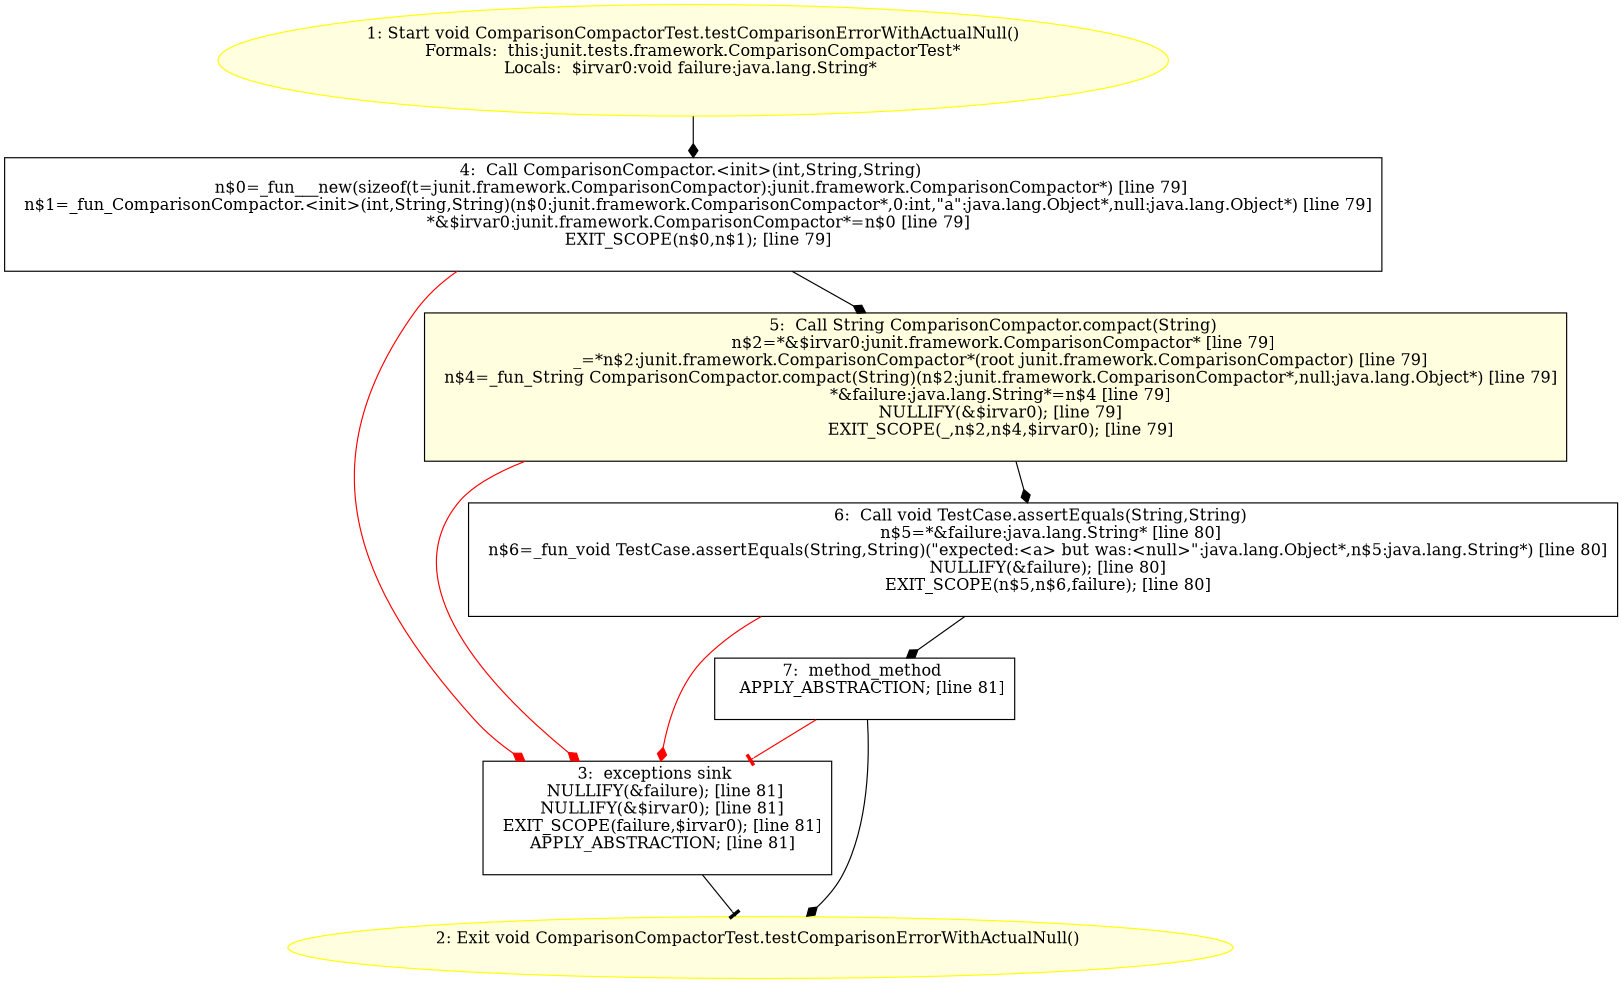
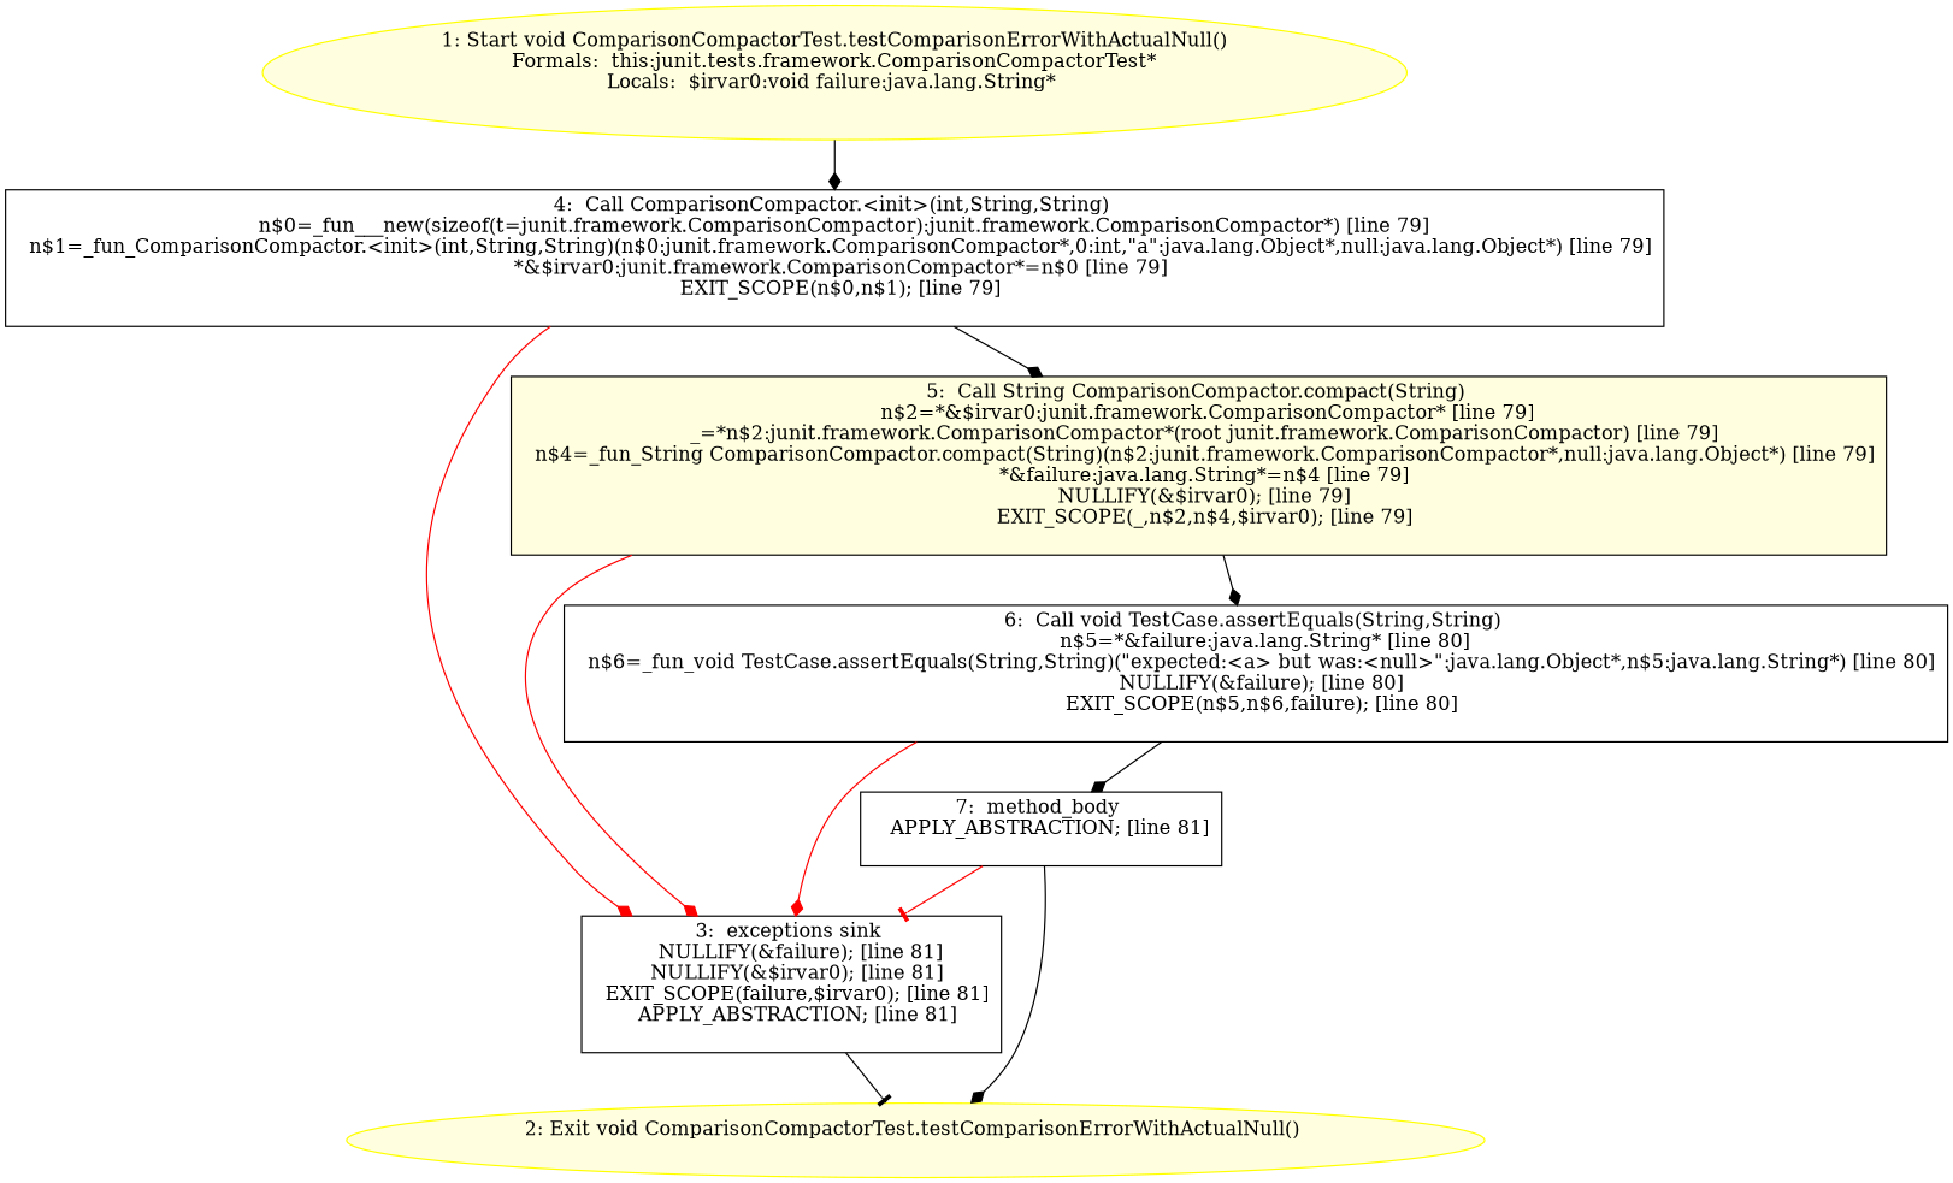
  digraph {
    node [style=filled fillcolor=white shape=box]
    edge [arrowhead=diamond]
    n1 [color=yellow label="1: Start void ComparisonCompactorTest.testComparisonErrorWithActualNull()\nFormals:  this:junit.tests.framework.ComparisonCompactorTest*\nLocals:  $irvar0:void failure:java.lang.String* \n  " fillcolor=lightyellow shape=""]
    n2 [label="4:  Call ComparisonCompactor.<init>(int,String,String) \n   n$0=_fun___new(sizeof(t=junit.framework.ComparisonCompactor):junit.framework.ComparisonCompactor*) [line 79]\n  n$1=_fun_ComparisonCompactor.<init>(int,String,String)(n$0:junit.framework.ComparisonCompactor*,0:int,\"a\":java.lang.Object*,null:java.lang.Object*) [line 79]\n  *&$irvar0:junit.framework.ComparisonCompactor*=n$0 [line 79]\n  EXIT_SCOPE(n$0,n$1); [line 79]\n "]
    n3 [label="3:  exceptions sink \n   NULLIFY(&failure); [line 81]\n  NULLIFY(&$irvar0); [line 81]\n  EXIT_SCOPE(failure,$irvar0); [line 81]\n  APPLY_ABSTRACTION; [line 81]\n "]
    n4 [label="5:  Call String ComparisonCompactor.compact(String) \n   n$2=*&$irvar0:junit.framework.ComparisonCompactor* [line 79]\n  _=*n$2:junit.framework.ComparisonCompactor*(root junit.framework.ComparisonCompactor) [line 79]\n  n$4=_fun_String ComparisonCompactor.compact(String)(n$2:junit.framework.ComparisonCompactor*,null:java.lang.Object*) [line 79]\n  *&failure:java.lang.String*=n$4 [line 79]\n  NULLIFY(&$irvar0); [line 79]\n  EXIT_SCOPE(_,n$2,n$4,$irvar0); [line 79]\n " fillcolor=lightyellow]
    n5 [color=yellow label="2: Exit void ComparisonCompactorTest.testComparisonErrorWithActualNull() \n  " fillcolor=lightyellow shape=""]
    n6 [label="6:  Call void TestCase.assertEquals(String,String) \n   n$5=*&failure:java.lang.String* [line 80]\n  n$6=_fun_void TestCase.assertEquals(String,String)(\"expected:<a> but was:<null>\":java.lang.Object*,n$5:java.lang.String*) [line 80]\n  NULLIFY(&failure); [line 80]\n  EXIT_SCOPE(n$5,n$6,failure); [line 80]\n "]
-   n7 [label="7:  method_method \n   APPLY_ABSTRACTION; [line 81]\n "]
+   n7 [label="7:  method_body \n   APPLY_ABSTRACTION; [line 81]\n "]
    n1 -> n2
    n2 -> n3 [color=red]
    n2 -> n4
    n3 -> n5 [arrowhead=tee]
    n4 -> n3 [color=red]
    n4 -> n6
    n6 -> n3 [color=red]
    n6 -> n7
    n7 -> n3 [color=red arrowhead=tee]
    n7 -> n5
  }
